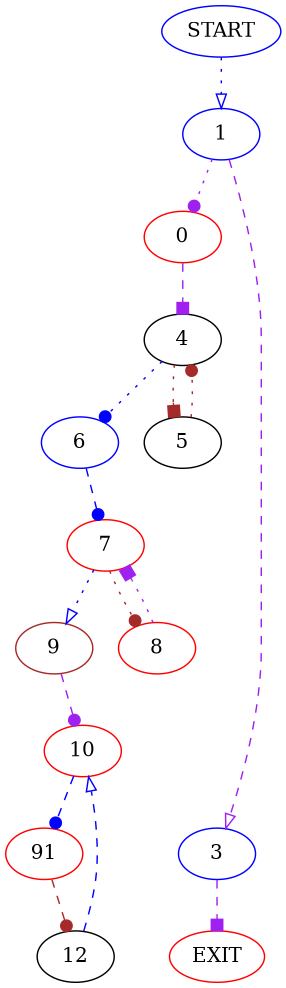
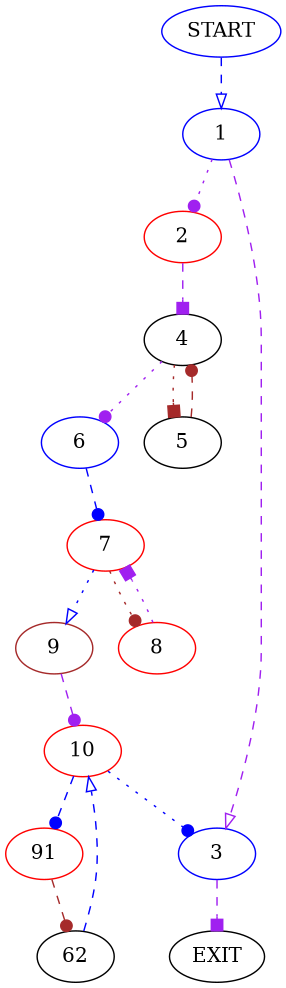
  digraph {
    node [color=red]
    edge [arrowhead=dot color=blue style=dashed]
    n1 [color=blue label=START]
    1 [color=blue]
-   2 [label=0]
+   2
    3 [color=blue]
-   n5 [label=EXIT]
+   n5 [color=black label=EXIT]
    4 [color=black]
    5 [color=black]
    6 [color=blue]
    7
    8
    9 [color=brown]
    10
    n13 [label=91]
-   12 [color=black]
-   n1 -> 1 [arrowhead=onormal style=dotted]
+   12 [color=black label=62]
+   n1 -> 1 [arrowhead=onormal]
    1 -> 2 [color=purple style=dotted]
    1 -> 3 [arrowhead=onormal color=purple]
    2 -> 4 [arrowhead=box color=purple]
    3 -> n5 [arrowhead=box color=purple]
    4 -> 5 [arrowhead=box color=brown style=dotted]
-   4 -> 6 [style=dotted]
-   5 -> 4 [color=brown style=dotted]
+   4 -> 6 [color=purple style=dotted]
+   5 -> 4 [color=brown]
    6 -> 7
    7 -> 8 [color=brown style=dotted]
    7 -> 9 [arrowhead=onormal style=dotted]
    8 -> 7 [arrowhead=box color=purple style=dotted]
    9 -> 10 [color=purple]
+   10 -> 3 [style=dotted]
    10 -> n13
    n13 -> 12 [color=brown]
    12 -> 10 [arrowhead=onormal]
  }
